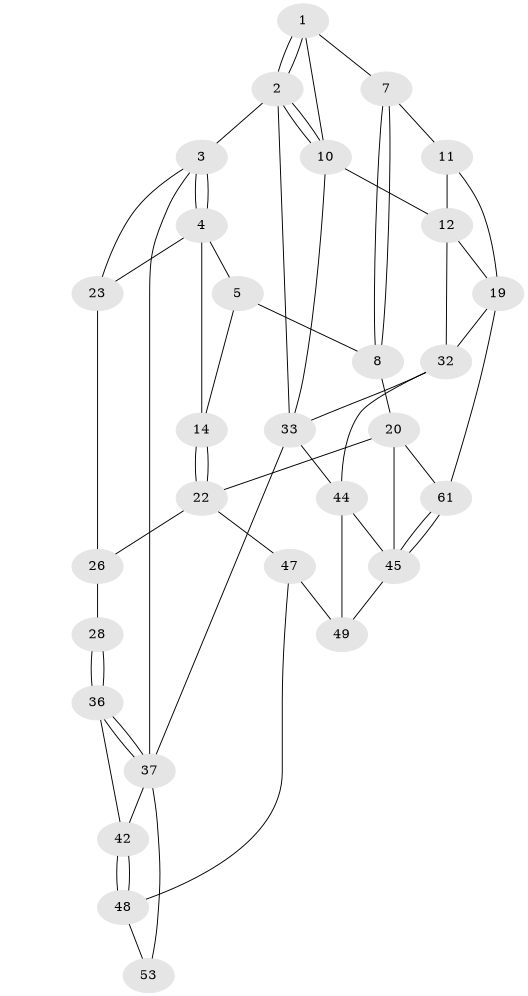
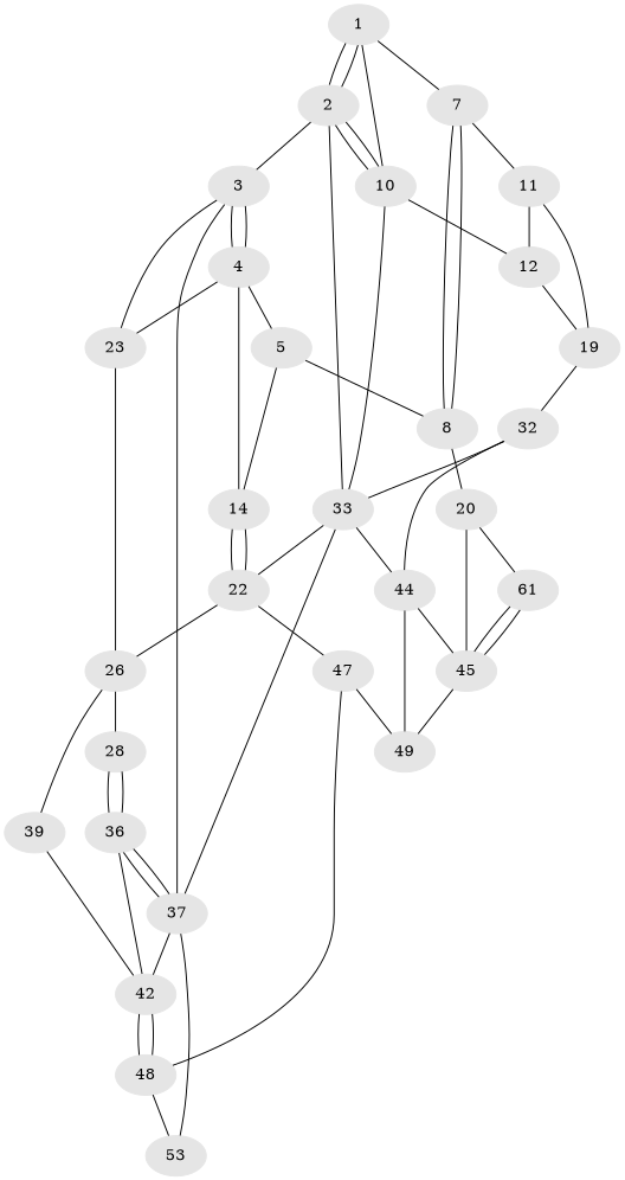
  graph {
    fontname="DejaVu Serif"
    node [color=gray90 fontname="DejaVu Serif" style=filled]
    edge [fontname="DejaVu Serif"]
    1 [super="+6"]
    2
    7
    10 [super="+13"]
    3 [super="+24"]
    33 [super="+35"]
    8 [super="+17"]
    11 [super="+16"]
    12 [super="+18"]
    4 [super="+15"]
    23
    37 [super="+38"]
    44 [super="+54"]
    5 [super="+9"]
    14
    26 [super="+27"]
    28 [super="+29"]
    36
    42 [super="+43"]
    53
    22 [super="+25"]
    20 [super="+21"]
    19 [super="+30"]
    n24 [label=61]
    45 [super="+46"]
    32 [super="+34"]
    47 [super="+51"]
    49 [super="+50"]
+   39 [super="+41"]
    48 [super="+52"]
    1 -- 2
    1 -- 2
    1 -- 7
    1 -- 10
    2 -- 10
    2 -- 10
    2 -- 3
    2 -- 33
    7 -- 8
    7 -- 8
    7 -- 11
    10 -- 33
    10 -- 12
    3 -- 4
    3 -- 4
    3 -- 23
    3 -- 37
    33 -- 37
    33 -- 44
    8 -- 20
    11 -- 12
    11 -- 19
    12 -- 19
-   12 -- 32
    4 -- 23
    4 -- 5
    4 -- 14
    23 -- 26
    37 -- 42
    37 -- 53
    44 -- 45
    44 -- 49
    5 -- 8
    5 -- 14
    14 -- 22
    14 -- 22
    26 -- 28
+   26 -- 39
    28 -- 36
    28 -- 36
    36 -- 37
    36 -- 37
    36 -- 42
    42 -- 48
    42 -- 48
    22 -- 26
    22 -- 47
-   20 -- 22
+   33 -- 22
    20 -- n24
    20 -- 45
-   19 -- n24
    19 -- 32
    n24 -- 45
    n24 -- 45
    45 -- 49
    32 -- 33
    32 -- 44
    47 -- 49
    47 -- 48 [weight=2]
+   39 -- 42
    48 -- 53
  }
